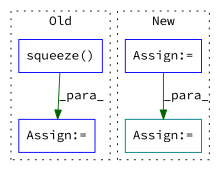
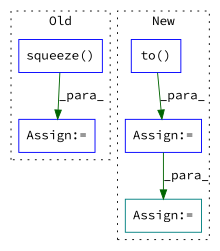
  digraph {
    fontname="Source Code Pro"
    node [a=68 l="14,1" shape=box color=blue fontname="Source Code Pro"]
    edge [color=darkgreen fontname="Source Code Pro"]
    n1 [a=75 label="squeeze()" s="1134,1152"]
    n2 [l=3 label="Assign:=" s=1424]
+   n3 [a=75 label="to()" s="1015,1035"]
    n4 [l=3 label="Assign:=" s=921]
    n5 [l=4 label="Assign:=" s=1535 color=teal]
    subgraph cluster_1 {
      label=Old
      style=dotted
      n1
      n2
    }
    subgraph cluster_2 {
      label=New
      style=dotted
+     n3
      n4
      n5
    }
    n1 -> n2 [label=_para_]
+   n3 -> n4 [label=_para_]
    n4 -> n5 [label=_para_]
  }
